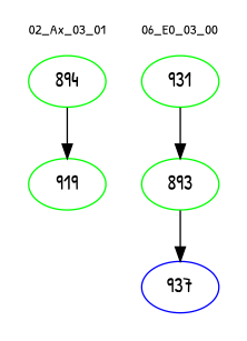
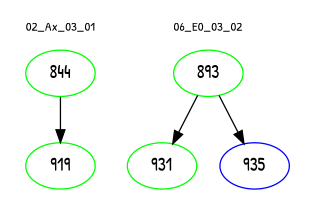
  digraph {
    fontname="Patrick Hand"
    node [color=green fontname="Patrick Hand"]
    edge [color=black fontname="Patrick Hand"]
-   n1 [label=894]
+   n1 [label=844]
    n2 [label=919]
    n3 [label=931]
    n4 [label=893]
-   n5 [color=blue label=937]
+   n5 [color=blue label=935]
    subgraph cluster_1 {
      color=white
      fontsize=10
      label="02_Ax_03_01"
      n1
      n2
    }
    subgraph cluster_2 {
      color=white
      fontsize=10
-     label="06_E0_03_00"
+     label="06_E0_03_02"
      n3
      n4
      n5
    }
    n1 -> n2
-   n3 -> n4
+   n4 -> n3
    n4 -> n5
  }
